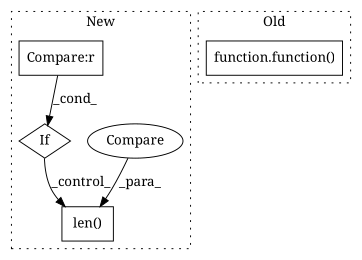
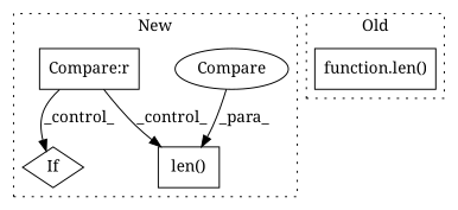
  digraph {
    fontname="Noto Serif"
    node [a=75 fontname="Noto Serif" shape=box]
    edge [fontname="Noto Serif"]
    n1 [l="14,1" label="len()" s="15321,15371"]
    n2 [a=66 l=36 label=Compare s=15335 shape=ellipse]
    n3 [a=96 l=3 label=If s=15150 shape=diamond]
    n4 [a=40 l=19 label="Compare:r" s=15153]
-   n5 [l="4,1" label="function.function()" s="10365,10376"]
+   n5 [l="4,1" label="function.len()" s="10365,10376"]
    subgraph cluster_1 {
      label=New
      style=dotted
      n1
      n2
      n3
      n4
    }
    subgraph cluster_2 {
      label=Old
      style=dotted
      n5
    }
    n2 -> n1 [label=_para_]
-   n3 -> n1 [label=_control_]
-   n4 -> n3 [label=_cond_]
+   n4 -> n1 [label=_control_]
+   n4 -> n3 [label=_control_]
  }
